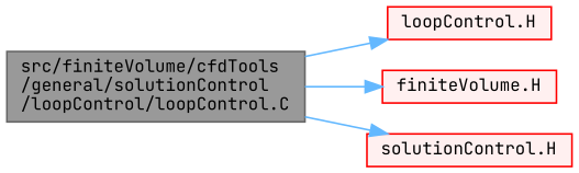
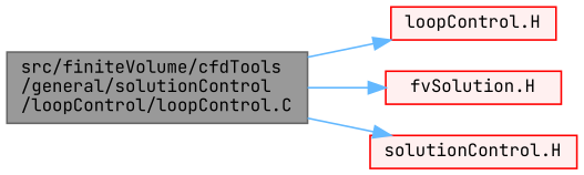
  digraph {
    rankdir=LR
    fontname="JetBrains Mono"
    node [color=red fillcolor="#FFF0F0" fontname="JetBrains Mono" fontsize=10 shape=box style=filled]
    edge [color=steelblue1 fontname="JetBrains Mono" fontsize=10 labelfontname=Helvetica labelfontsize=10 style=solid]
    n1 [color=gray40 fillcolor=grey60 fontcolor=black height=0.2 label="src/finiteVolume/cfdTools\l/general/solutionControl\l/loopControl/loopControl.C" width=0.4]
    n2 [height=0.2 label="loopControl.H" width=0.4]
-   n3 [height=0.2 label="finiteVolume.H" width=0.4]
+   n3 [height=0.2 label="fvSolution.H" width=0.4]
    n4 [height=0.2 label="solutionControl.H" width=0.4]
    n1 -> n2
    n1 -> n3
    n1 -> n4
  }
